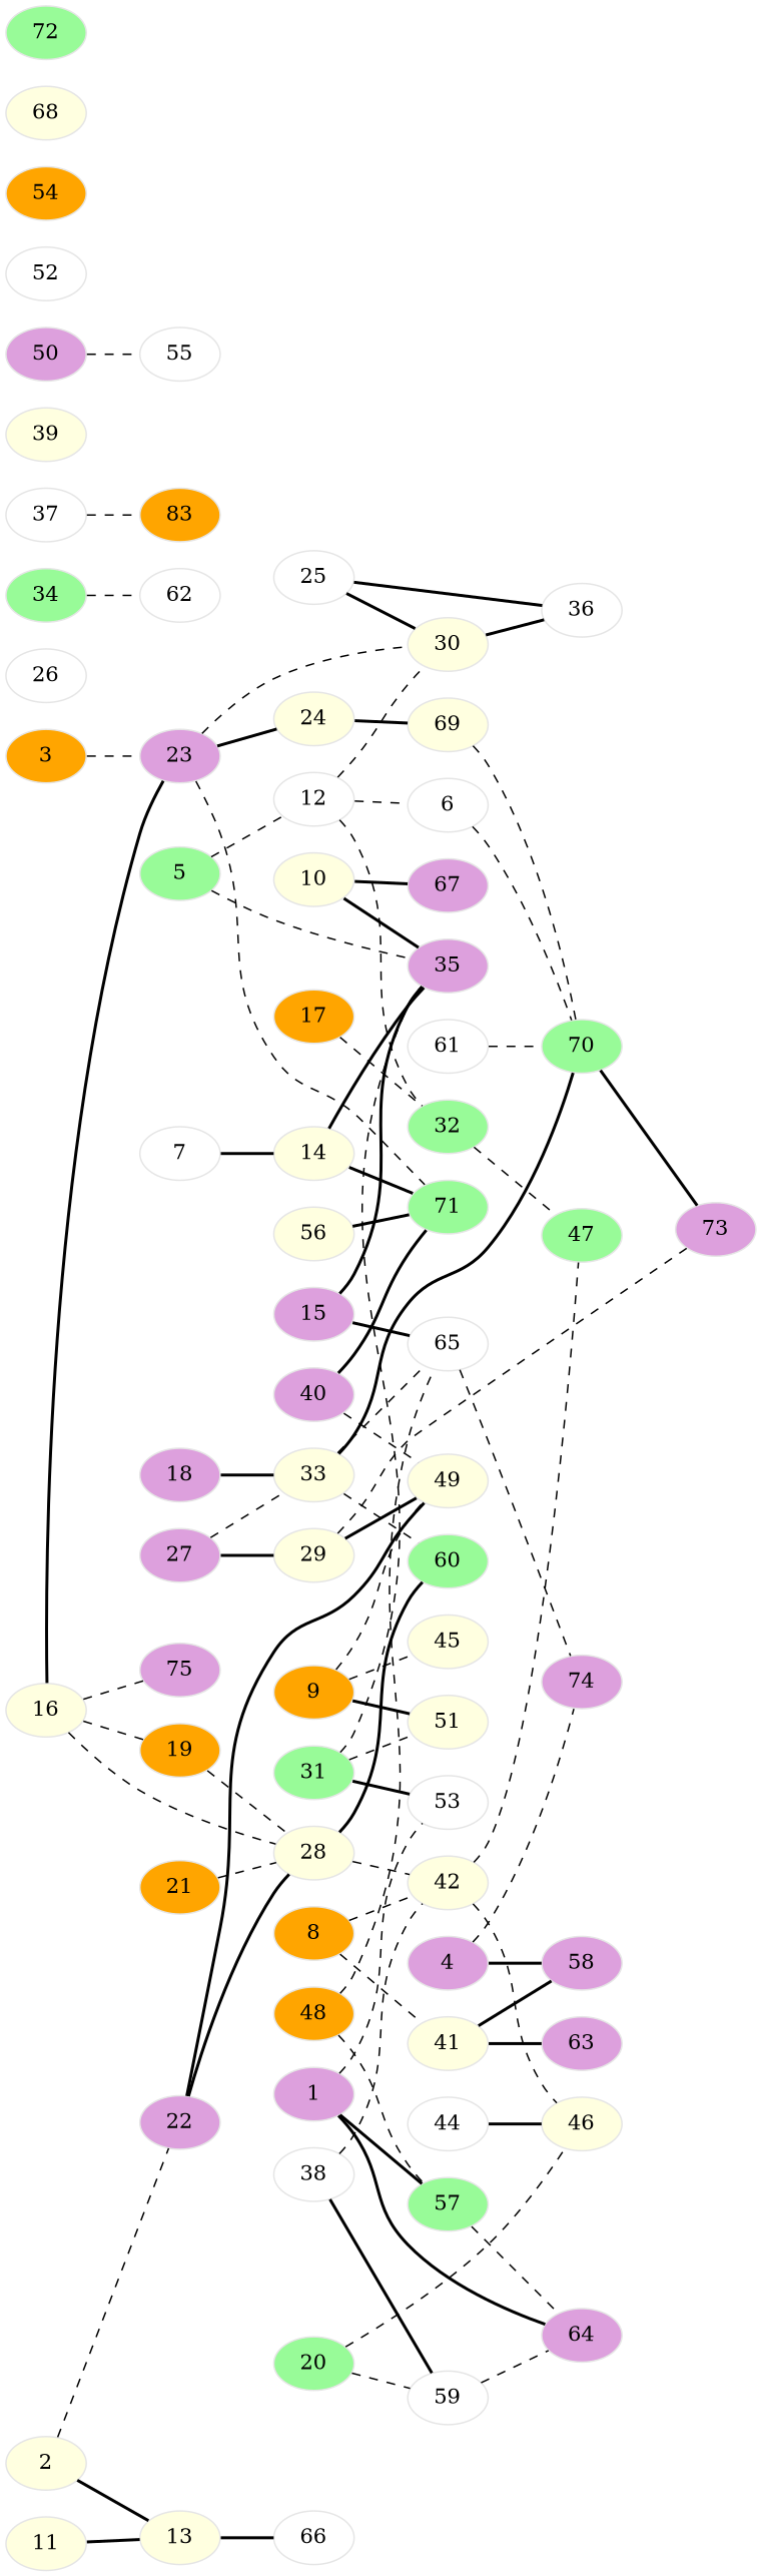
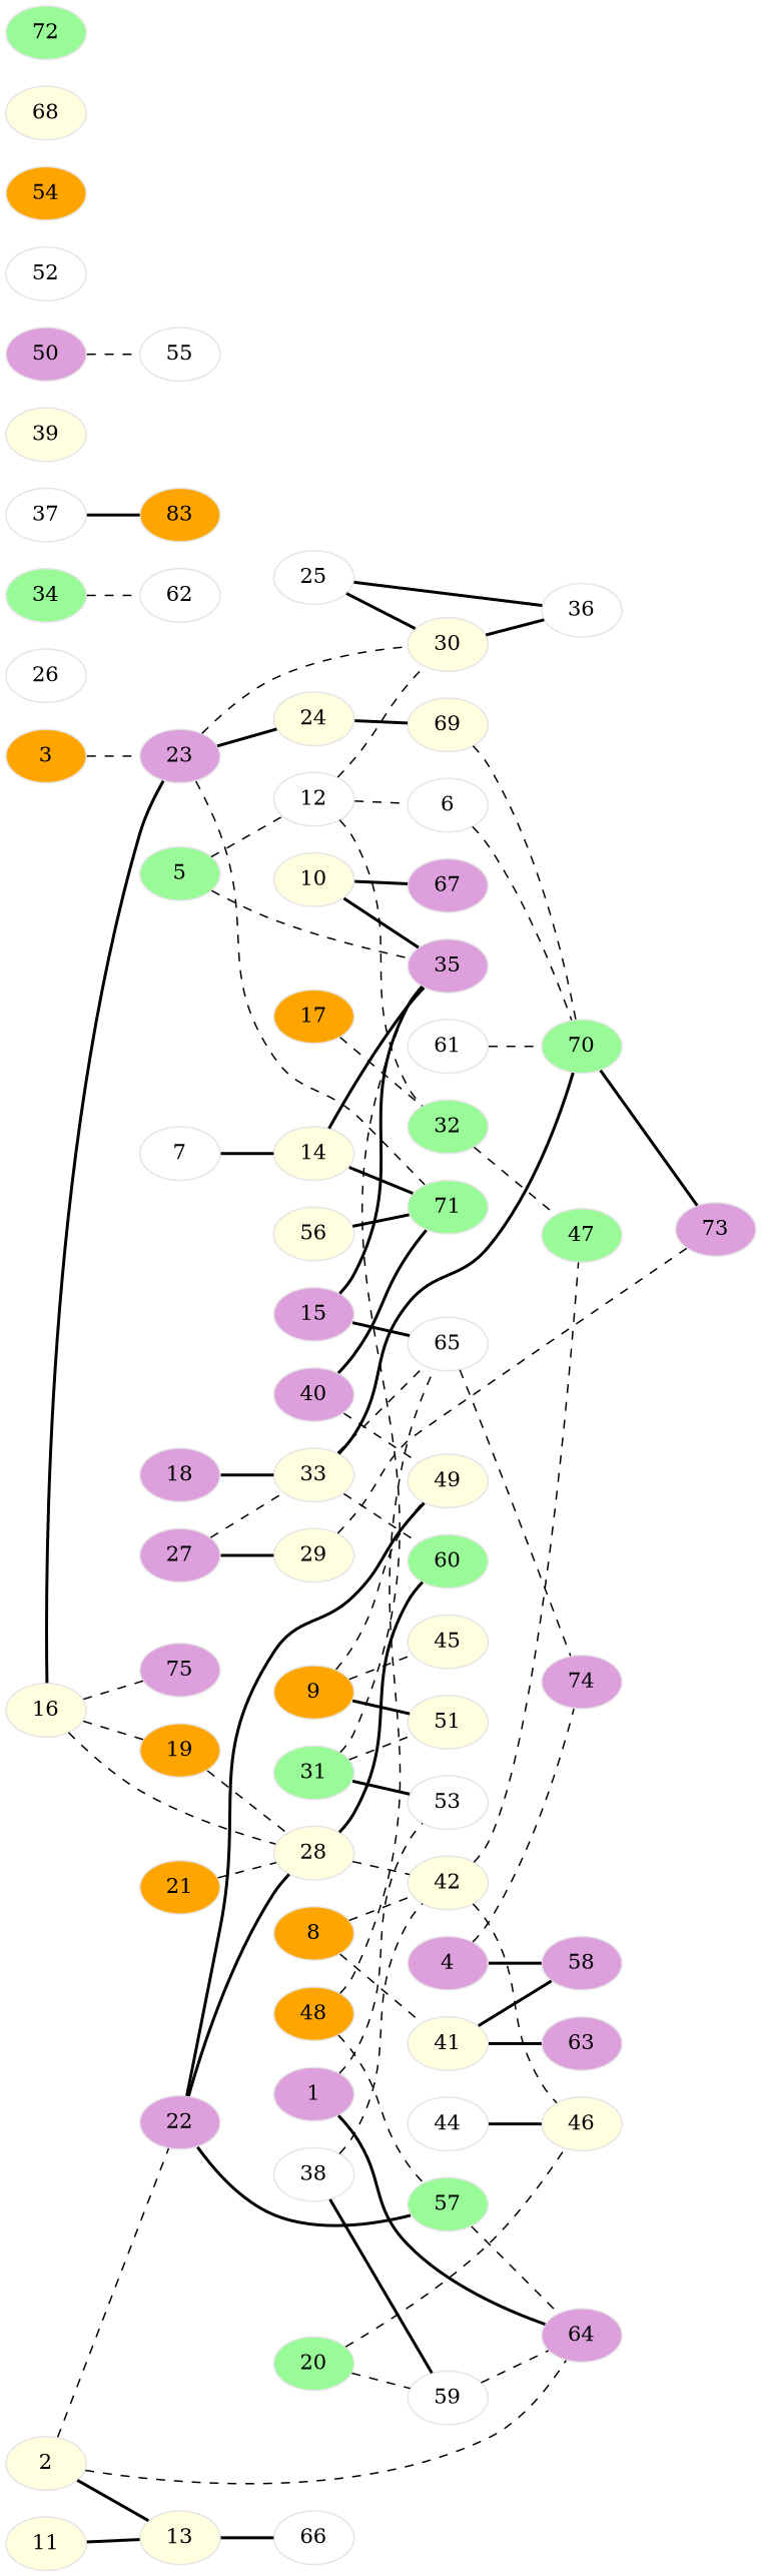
  graph {
    rankdir=LR
    node [color=gray90 fillcolor=lightyellow style=filled]
    edge [style=dashed]
    1 [fillcolor=plum]
    53 [fillcolor=white]
    64 [fillcolor=plum]
    2
    13
    22 [fillcolor=plum]
    66 [fillcolor=white]
    49
    28
    57 [fillcolor=palegreen]
    3 [fillcolor=orange]
    23 [fillcolor=plum]
    30
    71 [fillcolor=palegreen]
    24
    4 [fillcolor=plum]
    58 [fillcolor=plum]
    74 [fillcolor=plum]
    5 [fillcolor=palegreen]
    12 [fillcolor=white]
    35 [fillcolor=plum]
    6 [fillcolor=white]
    32 [fillcolor=palegreen]
    70 [fillcolor=palegreen]
    73 [fillcolor=plum]
    7 [fillcolor=white]
    14
    8 [fillcolor=orange]
    41
    42
    63 [fillcolor=plum]
    46
    47 [fillcolor=palegreen]
    9 [fillcolor=orange]
    45
    51
    10
    67 [fillcolor=plum]
    11
    36 [fillcolor=white]
    61 [fillcolor=white]
    15 [fillcolor=plum]
    65 [fillcolor=white]
    60 [fillcolor=palegreen]
    16
    19 [fillcolor=orange]
    75 [fillcolor=plum]
    17 [fillcolor=orange]
    18 [fillcolor=plum]
    33
    20 [fillcolor=palegreen]
    59 [fillcolor=white]
    21 [fillcolor=orange]
    69
    25 [fillcolor=white]
    26 [fillcolor=white]
    27 [fillcolor=plum]
    29
    31 [fillcolor=palegreen]
    34 [fillcolor=palegreen]
    62 [fillcolor=white]
    37 [fillcolor=white]
    n63 [fillcolor=orange label=83]
    38 [fillcolor=white]
    39
    40 [fillcolor=plum]
    44 [fillcolor=white]
    48 [fillcolor=orange]
    50 [fillcolor=plum]
    55 [fillcolor=white]
    52 [fillcolor=white]
    54 [fillcolor=orange]
    56
    68
    72 [fillcolor=palegreen]
    1 -- 53
    1 -- 64 [style=bold]
+   2 -- 64
    2 -- 13 [style=bold]
    2 -- 22
    13 -- 66 [style=bold]
    22 -- 49 [style=bold]
    22 -- 28 [style=bold]
-   1 -- 57 [style=bold]
+   22 -- 57 [style=bold]
    28 -- 42
    28 -- 60 [style=bold]
    57 -- 64
    3 -- 23
    23 -- 30
    23 -- 71
    23 -- 24 [style=bold]
    30 -- 36 [style=bold]
    24 -- 69 [style=bold]
    4 -- 58 [style=bold]
    4 -- 74
    5 -- 12
    5 -- 35
    12 -- 30
    12 -- 6
    12 -- 32
    6 -- 70
    32 -- 47
    70 -- 73 [style=bold]
    7 -- 14 [style=bold]
    14 -- 71 [style=bold]
    14 -- 35 [style=bold]
    8 -- 41
    8 -- 42
    41 -- 58 [style=bold]
    41 -- 63 [style=bold]
    42 -- 46
    42 -- 47
    9 -- 49
    9 -- 45
    9 -- 51 [style=bold]
    10 -- 35 [style=bold]
    10 -- 67 [style=bold]
    11 -- 13 [style=bold]
    61 -- 70
    15 -- 35 [style=bold]
    15 -- 65 [style=bold]
    65 -- 74
    16 -- 28
    16 -- 23 [style=bold]
    16 -- 19
    16 -- 75
    19 -- 28
    17 -- 32
    18 -- 33 [style=bold]
    33 -- 70 [style=bold]
    33 -- 65
    33 -- 60
    20 -- 46
    20 -- 59
    59 -- 64
    21 -- 28
    69 -- 70
    25 -- 30 [style=bold]
    25 -- 36 [style=bold]
    27 -- 33
    27 -- 29 [style=bold]
-   29 -- 49 [style=bold]
    29 -- 73
    31 -- 53 [style=bold]
    31 -- 35
    31 -- 51
    34 -- 62
-   37 -- n63
+   37 -- n63 [style=bold]
    38 -- 42
    38 -- 59 [style=bold]
    40 -- 49
    40 -- 71 [style=bold]
    44 -- 46 [style=bold]
    48 -- 57
    48 -- 65
    50 -- 55
    56 -- 71 [style=bold]
  }
